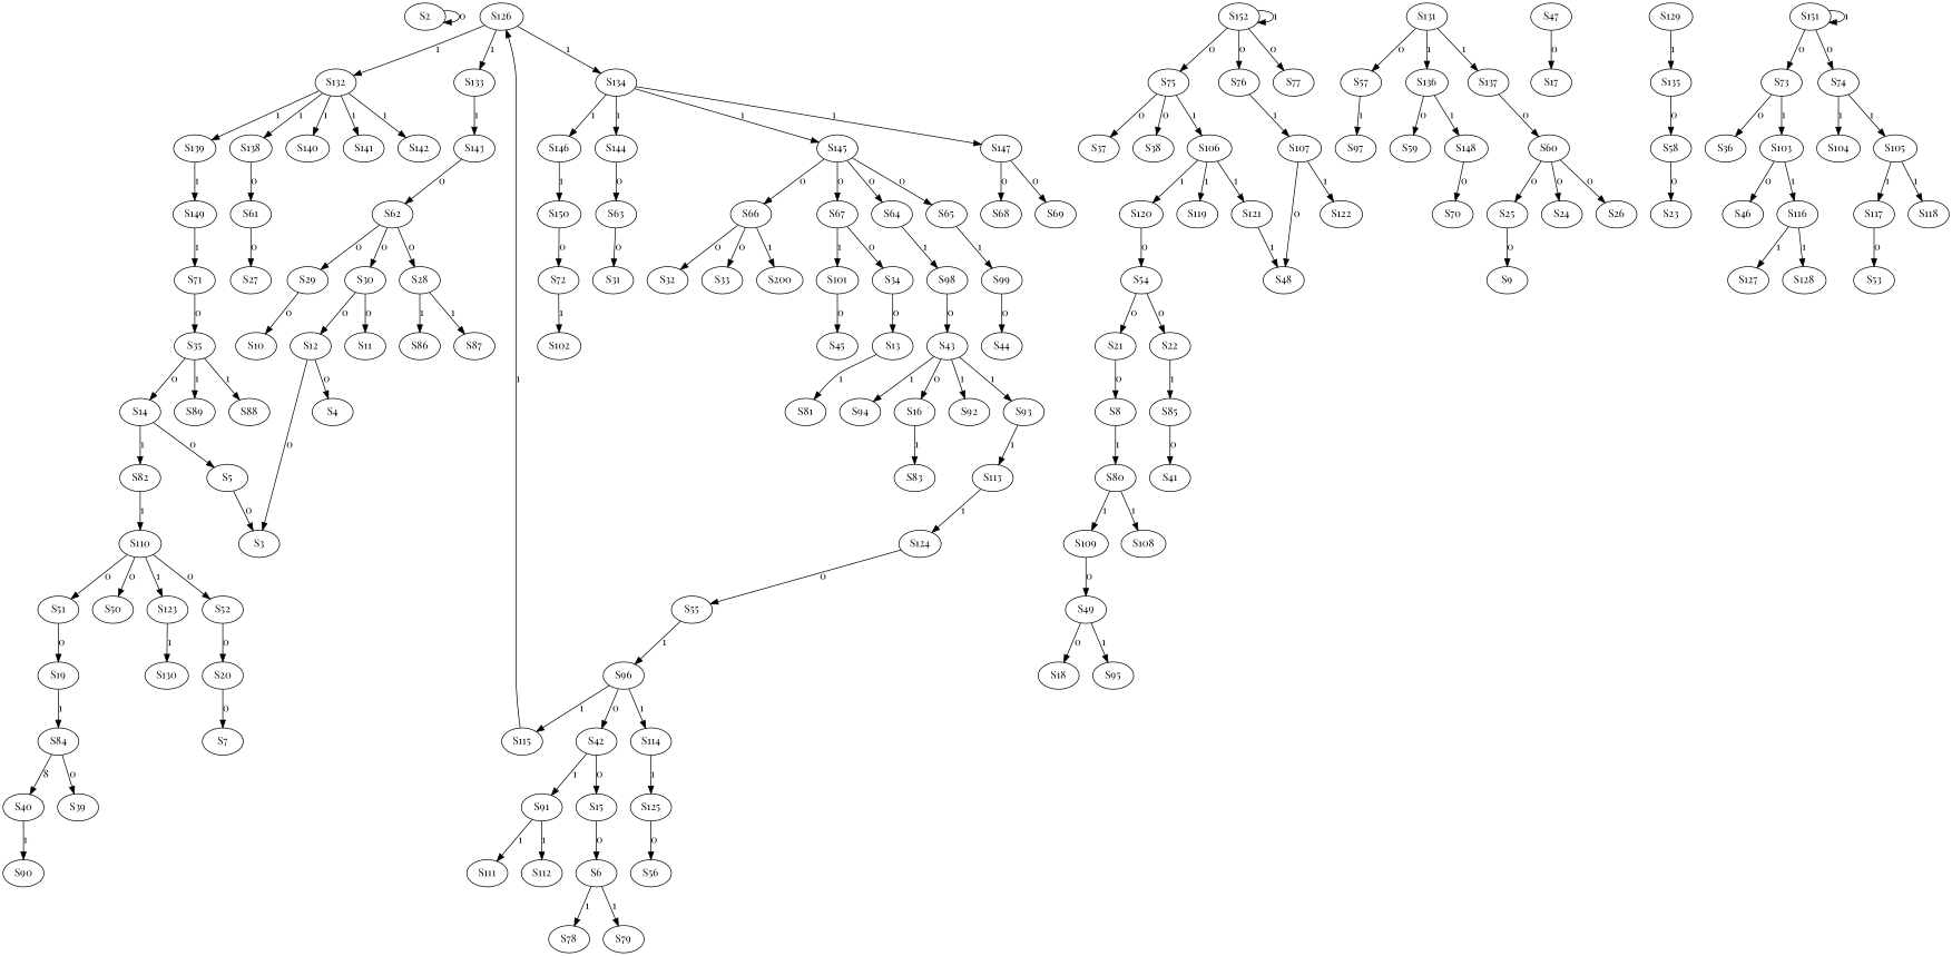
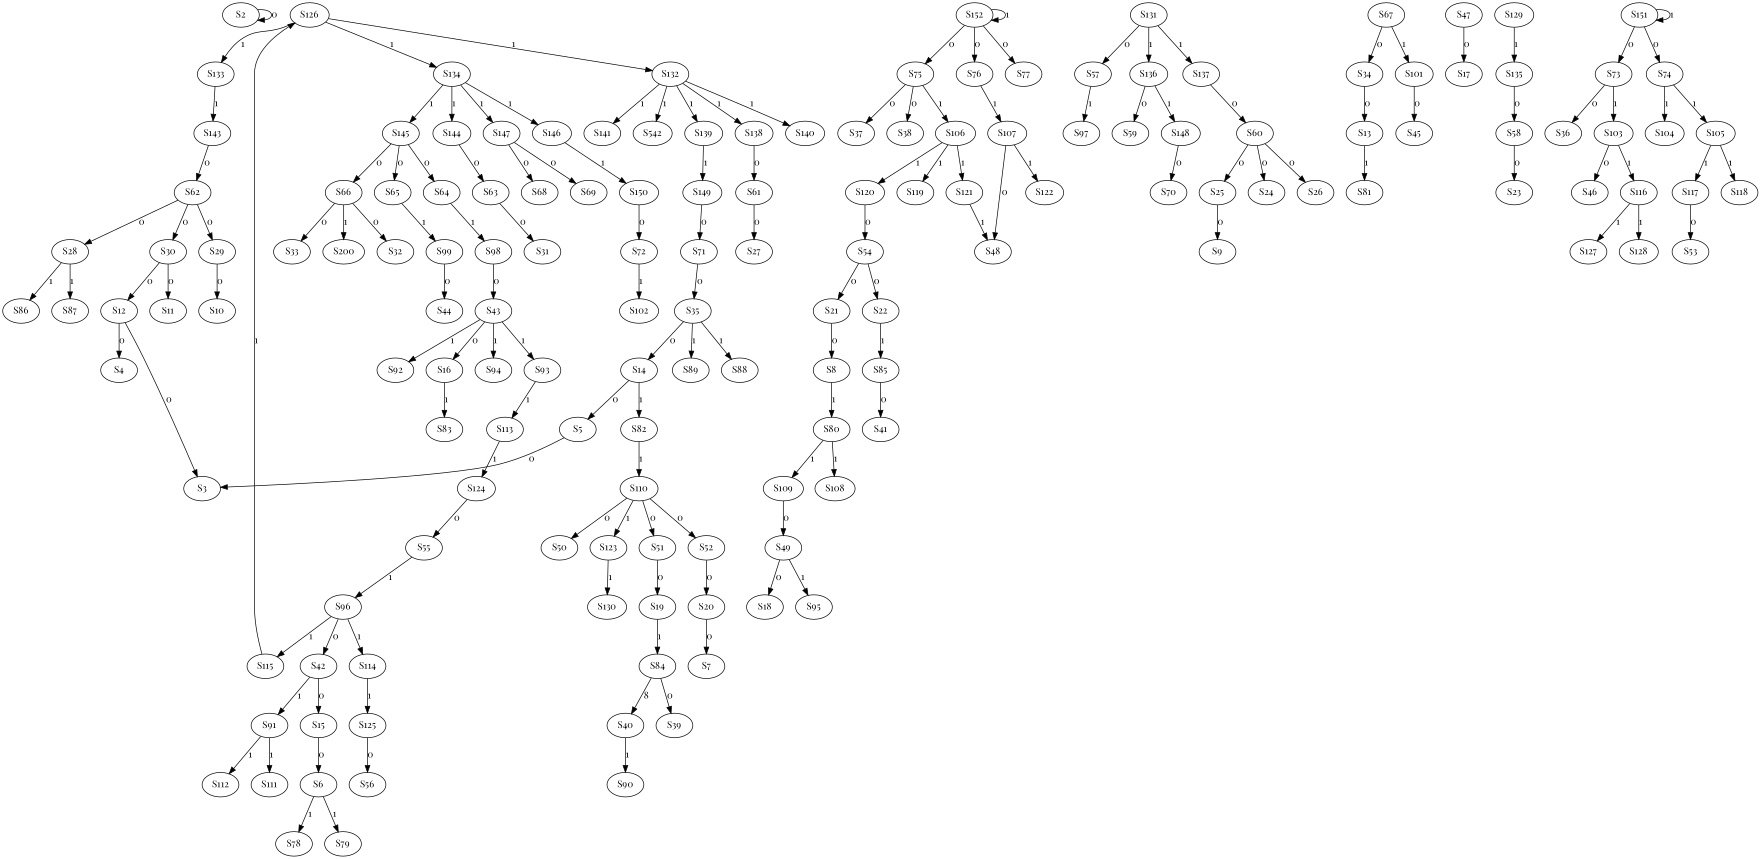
  strict digraph {
    fontname="Playfair Display"
    node [fontname="Playfair Display"]
    edge [fontname="Playfair Display"]
    S2
    S5
    S3
    S12
    S4
    S14
    S82
    S110
    S15
    S6
    S78
    S79
    S20
    S7
    S21
    S8
    S80
    S109
    S108
    S25
    S9
    S29
    S10
    S30
    S11
    S34
    S13
    S81
    S35
    S88
    S89
    S42
    S91
    S111
    S112
    S43
    S16
    S92
    S93
    S94
    S83
    S113
    S47
    S17
    S49
    S18
    S95
    S51
    S19
    S84
    S39
    S40
    S52
    S54
    S22
    S85
    S41
    S58
    S23
    S60
    S24
    S26
    S61
    S27
    S62
    S28
    S86
    S87
    S63
    S31
    S66
    S32
    S33
    n74 [label=S200]
    S67
    S101
    S45
    S71
    S73
    S36
    S103
    S46
    S116
    S75
    S37
    S38
    S106
    S120
    S119
    S121
    S90
    S96
    S114
    S115
    S125
    S126
    S98
    S99
    S44
    S127
    S128
    S107
    S48
    S122
    S50
    S123
    S130
    S117
    S53
    S124
    S55
    S56
    S131
    S57
    S136
    S137
    S97
    S59
    S148
    S135
    S70
    S138
    S143
    S144
    S145
    S64
    S65
    S147
    S68
    S69
    S149
    S150
    S72
    S102
    S151
    S74
    S104
    S105
    S118
    S152
    S76
    S77
    S132
    S133
    S134
    S129
    S139
    S140
    S141
-   S142
+   S142 [label=S542]
    S146
    S2 -> S2 [label=0]
    S5 -> S3 [label=0]
    S12 -> S3 [label=0]
    S12 -> S4 [label=0]
    S14 -> S5 [label=0]
    S14 -> S82 [label=1]
    S82 -> S110 [label=1]
    S110 -> S51 [label=0]
    S110 -> S52 [label=0]
    S110 -> S50 [label=0]
    S110 -> S123 [label=1]
    S15 -> S6 [label=0]
    S6 -> S78 [label=1]
    S6 -> S79 [label=1]
    S20 -> S7 [label=0]
    S21 -> S8 [label=0]
    S8 -> S80 [label=1]
    S80 -> S109 [label=1]
    S80 -> S108 [label=1]
    S109 -> S49 [label=0]
    S25 -> S9 [label=0]
    S29 -> S10 [label=0]
    S30 -> S12 [label=0]
    S30 -> S11 [label=0]
    S34 -> S13 [label=0]
    S13 -> S81 [label=1]
    S35 -> S14 [label=0]
    S35 -> S88 [label=1]
    S35 -> S89 [label=1]
    S42 -> S15 [label=0]
    S42 -> S91 [label=1]
    S91 -> S111 [label=1]
    S91 -> S112 [label=1]
    S43 -> S16 [label=0]
    S43 -> S92 [label=1]
    S43 -> S93 [label=1]
    S43 -> S94 [label=1]
    S16 -> S83 [label=1]
    S93 -> S113 [label=1]
    S113 -> S124 [label=1]
    S47 -> S17 [label=0]
    S49 -> S18 [label=0]
    S49 -> S95 [label=1]
    S51 -> S19 [label=0]
    S19 -> S84 [label=1]
    S84 -> S39 [label=0]
    S84 -> S40 [label=8]
    S40 -> S90 [label=1]
    S52 -> S20 [label=0]
    S54 -> S21 [label=0]
    S54 -> S22 [label=0]
    S22 -> S85 [label=1]
    S85 -> S41 [label=0]
    S58 -> S23 [label=0]
    S60 -> S25 [label=0]
    S60 -> S24 [label=0]
    S60 -> S26 [label=0]
    S61 -> S27 [label=0]
    S62 -> S29 [label=0]
    S62 -> S30 [label=0]
    S62 -> S28 [label=0]
    S28 -> S86 [label=1]
    S28 -> S87 [label=1]
    S63 -> S31 [label=0]
    S66 -> S32 [label=0]
    S66 -> S33 [label=0]
    S66 -> n74 [label=1]
    S67 -> S34 [label=0]
    S67 -> S101 [label=1]
    S101 -> S45 [label=0]
    S71 -> S35 [label=0]
    S73 -> S36 [label=0]
    S73 -> S103 [label=1]
    S103 -> S46 [label=0]
    S103 -> S116 [label=1]
    S116 -> S127 [label=1]
    S116 -> S128 [label=1]
    S75 -> S37 [label=0]
    S75 -> S38 [label=0]
    S75 -> S106 [label=1]
    S106 -> S120 [label=1]
    S106 -> S119 [label=1]
    S106 -> S121 [label=1]
    S120 -> S54 [label=0]
    S121 -> S48 [label=1]
    S96 -> S42 [label=0]
    S96 -> S114 [label=1]
    S96 -> S115 [label=1]
    S114 -> S125 [label=1]
    S115 -> S126 [label=1]
    S125 -> S56 [label=0]
    S126 -> S132 [label=1]
    S126 -> S133 [label=1]
    S126 -> S134 [label=1]
    S98 -> S43 [label=0]
    S99 -> S44 [label=0]
    S107 -> S48 [label=0]
    S107 -> S122 [label=1]
    S123 -> S130 [label=1]
    S117 -> S53 [label=0]
    S124 -> S55 [label=0]
    S55 -> S96 [label=1]
    S131 -> S57 [label=0]
    S131 -> S136 [label=1]
    S131 -> S137 [label=1]
    S57 -> S97 [label=1]
    S136 -> S59 [label=0]
    S136 -> S148 [label=1]
    S137 -> S60 [label=0]
    S148 -> S70 [label=0]
    S135 -> S58 [label=0]
    S138 -> S61 [label=0]
    S143 -> S62 [label=0]
    S144 -> S63 [label=0]
    S145 -> S66 [label=0]
-   S145 -> S67 [label=0]
    S145 -> S64 [label=0]
    S145 -> S65 [label=0]
    S64 -> S98 [label=1]
    S65 -> S99 [label=1]
    S147 -> S68 [label=0]
    S147 -> S69 [label=0]
-   S149 -> S71 [label=1]
+   S149 -> S71 [label=0]
    S150 -> S72 [label=0]
    S72 -> S102 [label=1]
    S151 -> S73 [label=0]
    S151 -> S151 [label=1]
    S151 -> S74 [label=0]
    S74 -> S104 [label=1]
    S74 -> S105 [label=1]
    S105 -> S117 [label=1]
    S105 -> S118 [label=1]
    S152 -> S75 [label=0]
    S152 -> S152 [label=1]
    S152 -> S76 [label=0]
    S152 -> S77 [label=0]
    S76 -> S107 [label=1]
    S132 -> S138 [label=1]
    S132 -> S139 [label=1]
    S132 -> S140 [label=1]
    S132 -> S141 [label=1]
    S132 -> S142 [label=1]
    S133 -> S143 [label=1]
    S134 -> S144 [label=1]
    S134 -> S145 [label=1]
    S134 -> S147 [label=1]
    S134 -> S146 [label=1]
    S129 -> S135 [label=1]
    S139 -> S149 [label=1]
    S146 -> S150 [label=1]
  }
